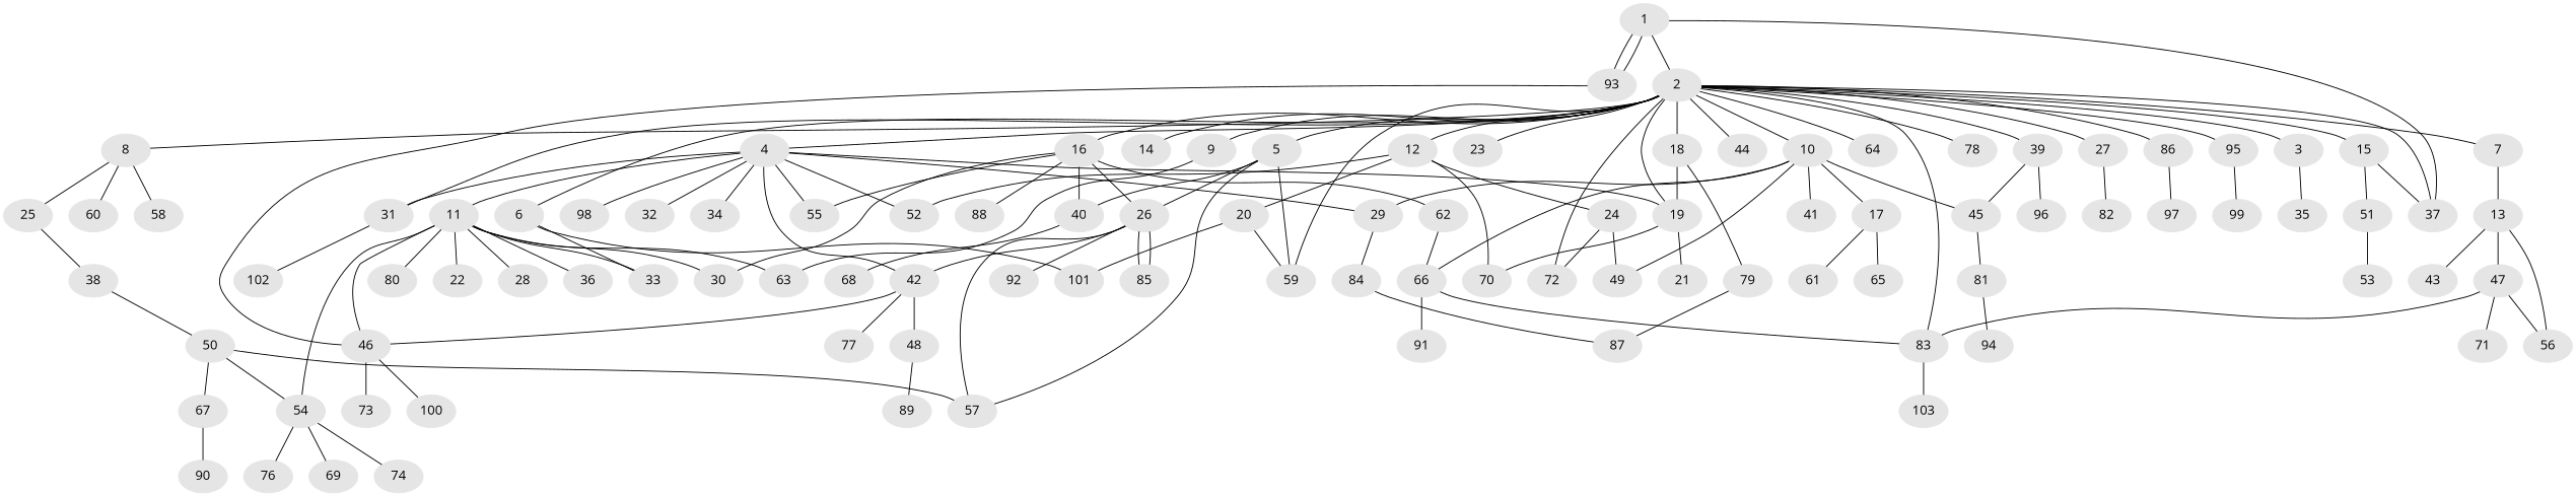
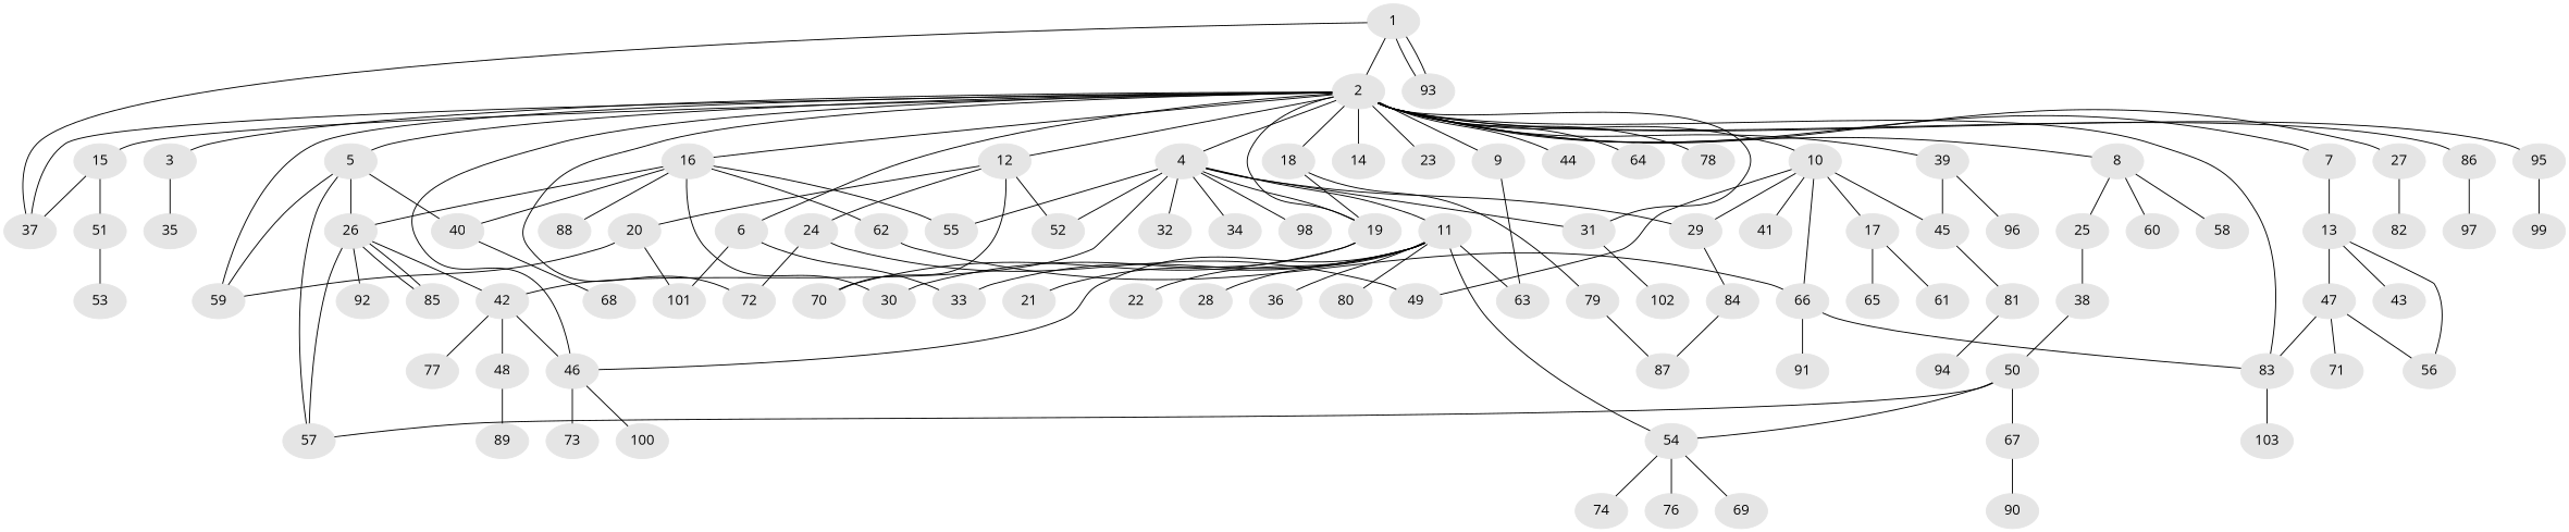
  graph {
    fontname="Open Sans"
    node [color=gray90 fontname="Open Sans" style=filled]
    edge [fontname="Open Sans"]
    1
    2
    37
    93
    3
    4
    5
    6
    7
    8
    9
    10
    12
    14
    15
    16
    18
    19
    23
    27
    31
    39
    44
    46
    59
    64
    72
    78
    83
    86
    95
    35
    11
    29
    32
    34
    42
    52
    55
    98
    26
    40
    57
    33
    101
    13
    25
    58
    60
    63
    17
    41
    45
    49
    66
    20
    24
    70
    51
    30
    62
    88
    79
    21
    82
    102
    96
    73
    100
    103
    97
    99
    22
    28
    36
    54
    80
    84
    48
    77
    85
    92
    68
    43
    47
    56
    38
    61
    65
    81
    91
    69
    74
    76
    71
    53
    87
    50
    67
    89
    94
    90
    1 -- 2
    1 -- 37
    1 -- 93
    1 -- 93
    2 -- 37
    2 -- 3
    2 -- 4
    2 -- 5
    2 -- 6
    2 -- 7
    2 -- 8
    2 -- 9
    2 -- 10
    2 -- 12
    2 -- 14
    2 -- 15
    2 -- 16
    2 -- 18
    2 -- 19
    2 -- 23
    2 -- 27
    2 -- 31
    2 -- 39
    2 -- 44
-   93 -- 46
+   2 -- 46
    2 -- 59
    2 -- 64
    2 -- 72
    2 -- 78
    2 -- 83
    2 -- 86
    2 -- 95
    3 -- 35
    4 -- 19
    4 -- 31
    4 -- 11
    4 -- 29
    4 -- 32
    4 -- 34
    4 -- 42
    4 -- 52
    4 -- 55
    4 -- 98
    5 -- 59
    5 -- 26
    5 -- 40
    5 -- 57
    6 -- 33
    6 -- 101
    7 -- 13
    8 -- 25
    8 -- 58
    8 -- 60
    9 -- 63
    10 -- 29
    10 -- 17
    10 -- 41
    10 -- 45
    10 -- 49
    10 -- 66
    12 -- 52
    12 -- 20
    12 -- 24
    12 -- 70
    15 -- 37
    15 -- 51
    16 -- 55
    16 -- 26
    16 -- 40
    16 -- 30
    16 -- 62
    16 -- 88
    18 -- 19
    18 -- 79
    19 -- 70
    19 -- 21
    27 -- 82
    31 -- 102
    39 -- 45
    39 -- 96
    46 -- 73
    46 -- 100
    83 -- 103
    86 -- 97
    95 -- 99
    11 -- 46
    11 -- 33
    11 -- 63
    11 -- 30
    11 -- 22
    11 -- 28
    11 -- 36
    11 -- 54
    11 -- 80
    29 -- 84
    42 -- 46
    42 -- 48
    42 -- 77
    26 -- 42
    26 -- 57
    26 -- 85
    26 -- 85
    26 -- 92
    40 -- 68
    13 -- 43
    13 -- 47
    13 -- 56
    25 -- 38
    17 -- 61
    17 -- 65
    45 -- 81
    66 -- 83
    66 -- 91
    20 -- 59
    20 -- 101
    24 -- 72
    24 -- 49
    51 -- 53
    62 -- 66
    79 -- 87
    54 -- 69
    54 -- 74
    54 -- 76
    84 -- 87
    48 -- 89
    47 -- 83
    47 -- 56
    47 -- 71
    38 -- 50
    81 -- 94
    50 -- 57
    50 -- 54
    50 -- 67
    67 -- 90
  }
